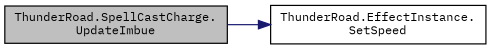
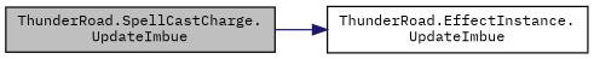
  digraph {
    rankdir=LR
    fontname="IBM Plex Mono"
    node [color=black fontname="IBM Plex Mono" fontsize=10 shape=record style=filled]
    n1 [fillcolor=grey75 fontcolor=black height=0.2 label="ThunderRoad.SpellCastCharge.\lUpdateImbue" width=0.4]
-   n2 [fillcolor=white height=0.2 label="ThunderRoad.EffectInstance.\lSetSpeed" width=0.4]
+   n2 [fillcolor=white height=0.2 label="ThunderRoad.EffectInstance.\lUpdateImbue" width=0.4]
    n1 -> n2 [color=midnightblue fontname="IBM Plex Mono" fontsize=10 labelfontname=Helvetica labelfontsize=10 style=solid]
  }
